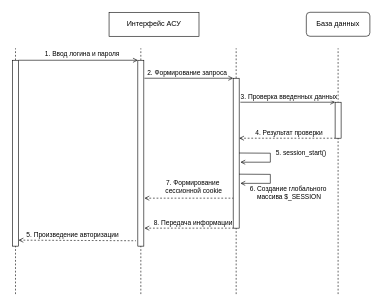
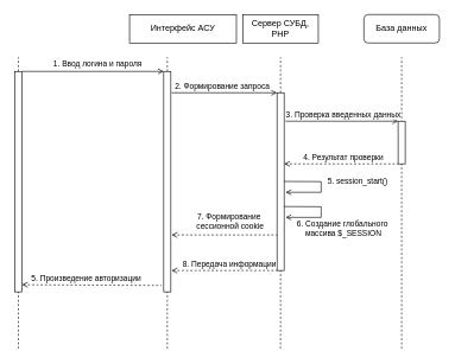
  <mxCell id="0" />
  <mxCell id="1" parent="0" />
  <mxCell id="2" value="Интерфейс АСУ" style="rounded=0;whiteSpace=wrap;html=1;" vertex="1" parent="1"><mxGeometry x="181" y="20" width="150" height="40" as="geometry" /></mxCell>
+ <mxCell id="3" value="Сервер СУБД, PHP" style="rounded=0;whiteSpace=wrap;html=1;" vertex="1" parent="1"><mxGeometry x="340" y="20" width="106" height="40" as="geometry" /></mxCell>
  <mxCell id="4" value="База данных" style="whiteSpace=wrap;html=1;rounded=1;" vertex="1" parent="1"><mxGeometry x="510" y="20" width="106" height="40" as="geometry" /></mxCell>
  <mxCell id="5" value="" style="endArrow=none;dashed=1;html=1;rounded=0;" edge="1" parent="1"><mxGeometry width="50" height="50" relative="1" as="geometry"><mxPoint x="25" y="490" as="sourcePoint" /><mxPoint x="25" y="80" as="targetPoint" /></mxGeometry></mxCell>
  <mxCell id="6" value="" style="rounded=0;whiteSpace=wrap;html=1;" vertex="1" parent="1"><mxGeometry x="20" y="100" width="10" height="310" as="geometry" /></mxCell>
  <mxCell id="7" value="" style="endArrow=none;dashed=1;html=1;rounded=0;" edge="1" parent="1"><mxGeometry width="50" height="50" relative="1" as="geometry"><mxPoint x="234" y="490" as="sourcePoint" /><mxPoint x="234" y="80" as="targetPoint" /></mxGeometry></mxCell>
  <mxCell id="8" value="" style="rounded=0;whiteSpace=wrap;html=1;" vertex="1" parent="1"><mxGeometry x="229" y="100" width="10" height="310" as="geometry" /></mxCell>
  <mxCell id="9" value="" style="endArrow=none;dashed=1;html=1;rounded=0;" edge="1" parent="1"><mxGeometry width="50" height="50" relative="1" as="geometry"><mxPoint x="393" y="490" as="sourcePoint" /><mxPoint x="393" y="80" as="targetPoint" /></mxGeometry></mxCell>
  <mxCell id="10" value="" style="rounded=0;whiteSpace=wrap;html=1;" vertex="1" parent="1"><mxGeometry x="388" y="130" width="10" height="250" as="geometry" /></mxCell>
  <mxCell id="11" value="" style="endArrow=none;dashed=1;html=1;rounded=0;" edge="1" parent="1"><mxGeometry width="50" height="50" relative="1" as="geometry"><mxPoint x="563" y="490" as="sourcePoint" /><mxPoint x="563" y="80" as="targetPoint" /></mxGeometry></mxCell>
  <mxCell id="12" value="" style="rounded=0;whiteSpace=wrap;html=1;" vertex="1" parent="1"><mxGeometry x="558" y="170" width="10" height="60" as="geometry" /></mxCell>
  <mxCell id="13" value="" style="endArrow=open;html=1;rounded=0;exitX=1;exitY=0;exitDx=0;exitDy=0;entryX=0;entryY=0;entryDx=0;entryDy=0;endFill=0;" edge="1" parent="1" source="6" target="8"><mxGeometry width="50" height="50" relative="1" as="geometry"><mxPoint x="330" y="350" as="sourcePoint" /><mxPoint x="380" y="300" as="targetPoint" /></mxGeometry></mxCell>
  <mxCell id="14" value="1. Ввод логина и пароля" style="edgeLabel;html=1;align=center;verticalAlign=middle;resizable=0;points=[];" vertex="1" connectable="0" parent="13"><mxGeometry x="0.052" relative="1" as="geometry"><mxPoint y="-10" as="offset" /></mxGeometry></mxCell>
  <mxCell id="15" value="" style="endArrow=open;html=1;rounded=0;entryX=0;entryY=0;entryDx=0;entryDy=0;endFill=0;" edge="1" parent="1"><mxGeometry width="50" height="50" relative="1" as="geometry"><mxPoint x="240" y="130" as="sourcePoint" /><mxPoint x="388" y="130" as="targetPoint" /></mxGeometry></mxCell>
  <mxCell id="16" value="2. Формирование запроса" style="edgeLabel;html=1;align=center;verticalAlign=middle;resizable=0;points=[];" vertex="1" connectable="0" parent="15"><mxGeometry x="0.403" relative="1" as="geometry"><mxPoint x="-34" y="-10" as="offset" /></mxGeometry></mxCell>
  <mxCell id="17" value="" style="endArrow=open;html=1;rounded=0;entryX=0;entryY=0;entryDx=0;entryDy=0;endFill=0;" edge="1" parent="1"><mxGeometry width="50" height="50" relative="1" as="geometry"><mxPoint x="400" y="170" as="sourcePoint" /><mxPoint x="558" y="170" as="targetPoint" /></mxGeometry></mxCell>
  <mxCell id="18" value="3. Проверка введенных данных" style="edgeLabel;html=1;align=center;verticalAlign=middle;resizable=0;points=[];" vertex="1" connectable="0" parent="17"><mxGeometry x="0.212" y="-4" relative="1" as="geometry"><mxPoint x="-16" y="-14" as="offset" /></mxGeometry></mxCell>
  <mxCell id="19" value="" style="endArrow=none;html=1;rounded=0;entryX=0;entryY=1;entryDx=0;entryDy=0;endFill=0;startArrow=open;startFill=0;dashed=1;" edge="1" parent="1" target="12"><mxGeometry width="50" height="50" relative="1" as="geometry"><mxPoint x="398" y="230" as="sourcePoint" /><mxPoint x="556" y="230" as="targetPoint" /></mxGeometry></mxCell>
  <mxCell id="20" value="4. Результат проверки" style="edgeLabel;html=1;align=center;verticalAlign=middle;resizable=0;points=[];" vertex="1" connectable="0" parent="19"><mxGeometry x="0.143" relative="1" as="geometry"><mxPoint x="-9" y="-10" as="offset" /></mxGeometry></mxCell>
  <mxCell id="21" value="" style="endArrow=none;html=1;rounded=0;entryX=0;entryY=1;entryDx=0;entryDy=0;endFill=0;startArrow=open;startFill=0;dashed=1;" edge="1" parent="1"><mxGeometry width="50" height="50" relative="1" as="geometry"><mxPoint x="240" y="380" as="sourcePoint" /><mxPoint x="388" y="380" as="targetPoint" /></mxGeometry></mxCell>
  <mxCell id="22" value="8. Передача информации" style="edgeLabel;html=1;align=center;verticalAlign=middle;resizable=0;points=[];" vertex="1" connectable="0" parent="21"><mxGeometry x="0.126" y="-1" relative="1" as="geometry"><mxPoint x="-3" y="-11" as="offset" /></mxGeometry></mxCell>
  <mxCell id="23" value="" style="endArrow=none;html=1;rounded=0;entryX=0;entryY=1;entryDx=0;entryDy=0;endFill=0;startArrow=open;startFill=0;dashed=1;" edge="1" parent="1"><mxGeometry width="50" height="50" relative="1" as="geometry"><mxPoint x="240" y="330" as="sourcePoint" /><mxPoint x="388" y="330" as="targetPoint" /></mxGeometry></mxCell>
  <mxCell id="24" value="7. Формирование&amp;nbsp;&lt;div&gt;сессионной cookie&lt;/div&gt;" style="edgeLabel;html=1;align=center;verticalAlign=middle;resizable=0;points=[];" vertex="1" connectable="0" parent="23"><mxGeometry x="0.331" y="1" relative="1" as="geometry"><mxPoint x="-17" y="-19" as="offset" /></mxGeometry></mxCell>
  <mxCell id="25" value="" style="endArrow=none;html=1;rounded=0;entryX=-0.314;entryY=0.971;entryDx=0;entryDy=0;endFill=0;startArrow=open;startFill=0;dashed=1;entryPerimeter=0;" edge="1" parent="1" target="8"><mxGeometry width="50" height="50" relative="1" as="geometry"><mxPoint x="30" y="400" as="sourcePoint" /><mxPoint x="219" y="400" as="targetPoint" /></mxGeometry></mxCell>
  <mxCell id="26" value="" style="endArrow=open;html=1;rounded=0;endFill=0;" edge="1" parent="1"><mxGeometry width="50" height="50" relative="1" as="geometry"><mxPoint x="398" y="254.71" as="sourcePoint" /><mxPoint x="400" y="270" as="targetPoint" /><Array as="points"><mxPoint x="450" y="255" /><mxPoint x="450" y="270" /></Array></mxGeometry></mxCell>
  <mxCell id="27" value="5. session_start()" style="edgeLabel;html=1;align=center;verticalAlign=middle;resizable=0;points=[];" vertex="1" connectable="0" parent="26"><mxGeometry x="-0.442" y="-1" relative="1" as="geometry"><mxPoint x="70" y="-1" as="offset" /></mxGeometry></mxCell>
  <mxCell id="28" value="" style="endArrow=open;html=1;rounded=0;endFill=0;" edge="1" parent="1"><mxGeometry width="50" height="50" relative="1" as="geometry"><mxPoint x="398" y="290" as="sourcePoint" /><mxPoint x="400" y="305.29" as="targetPoint" /><Array as="points"><mxPoint x="450" y="290.29" /><mxPoint x="450" y="305.29" /></Array></mxGeometry></mxCell>
  <mxCell id="29" value="6. Создание глобального&amp;nbsp;&lt;div&gt;массива $_SESSION&lt;/div&gt;" style="edgeLabel;html=1;align=center;verticalAlign=middle;resizable=0;points=[];" vertex="1" connectable="0" parent="28"><mxGeometry x="0.008" y="-1" relative="1" as="geometry"><mxPoint x="31" y="23" as="offset" /></mxGeometry></mxCell>
  <mxCell id="30" value="5. Произведение авторизации" style="edgeLabel;html=1;align=center;verticalAlign=middle;resizable=0;points=[];" vertex="1" connectable="0" parent="1"><mxGeometry x="119.998" y="390" as="geometry" /></mxCell>
